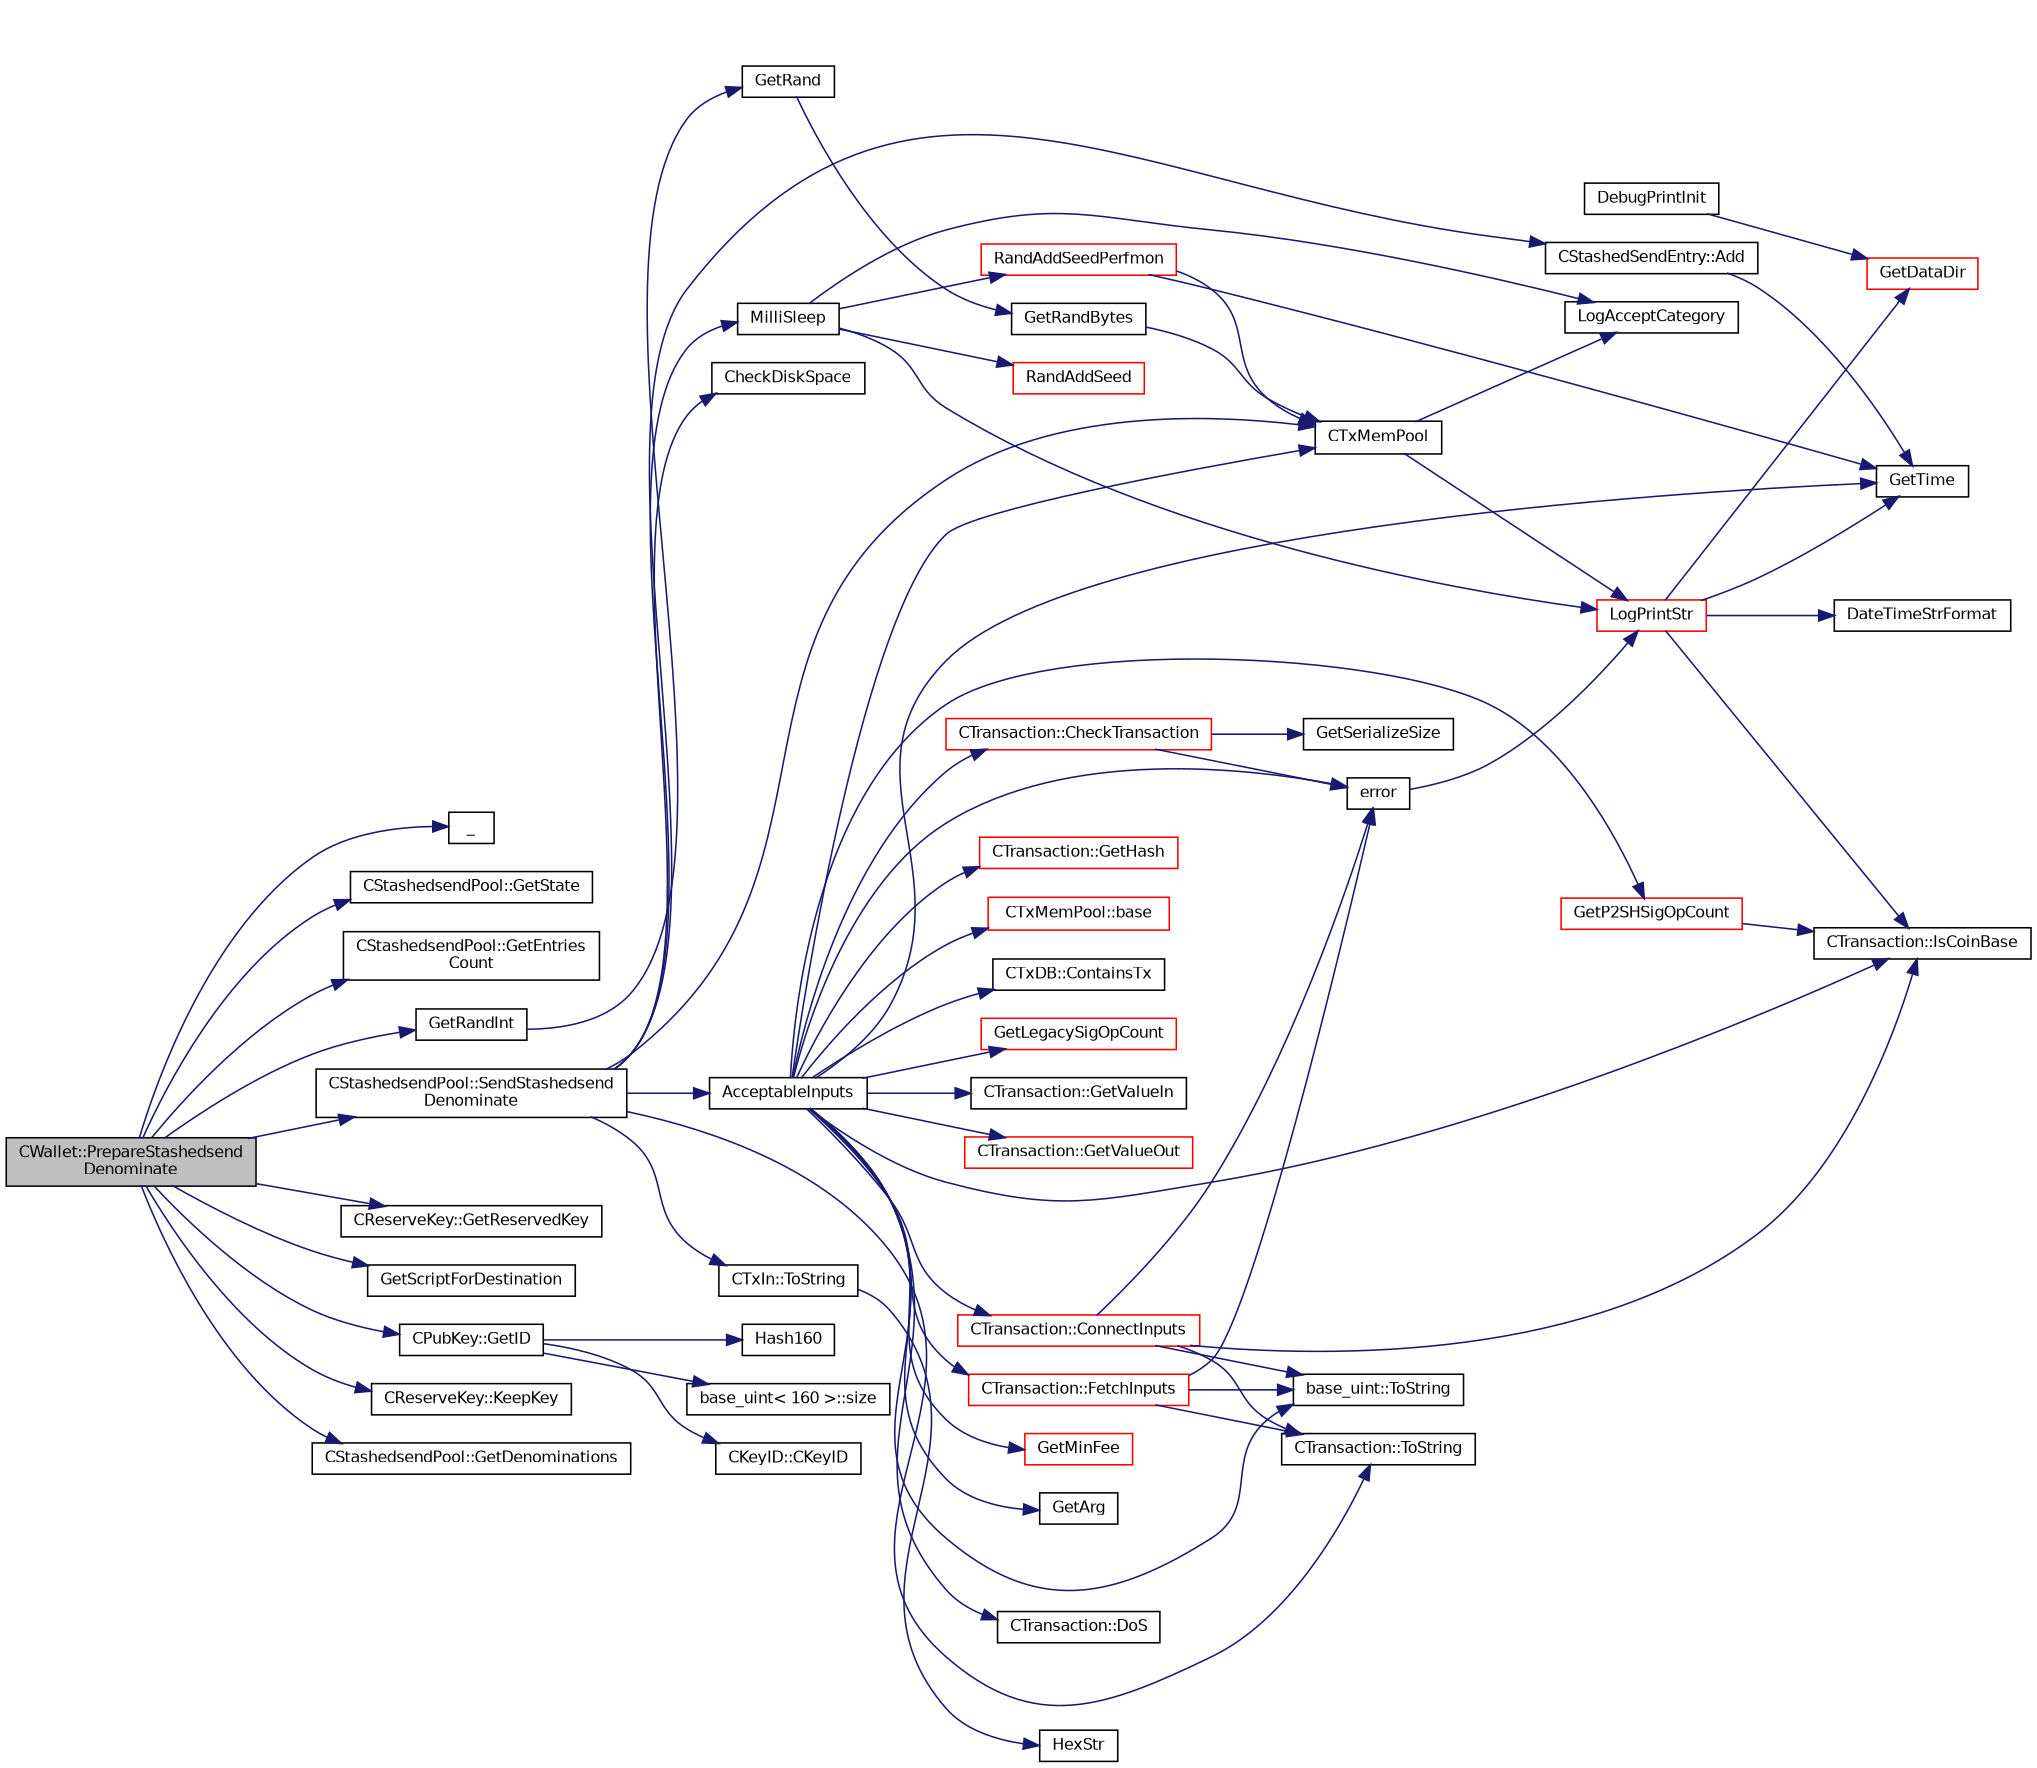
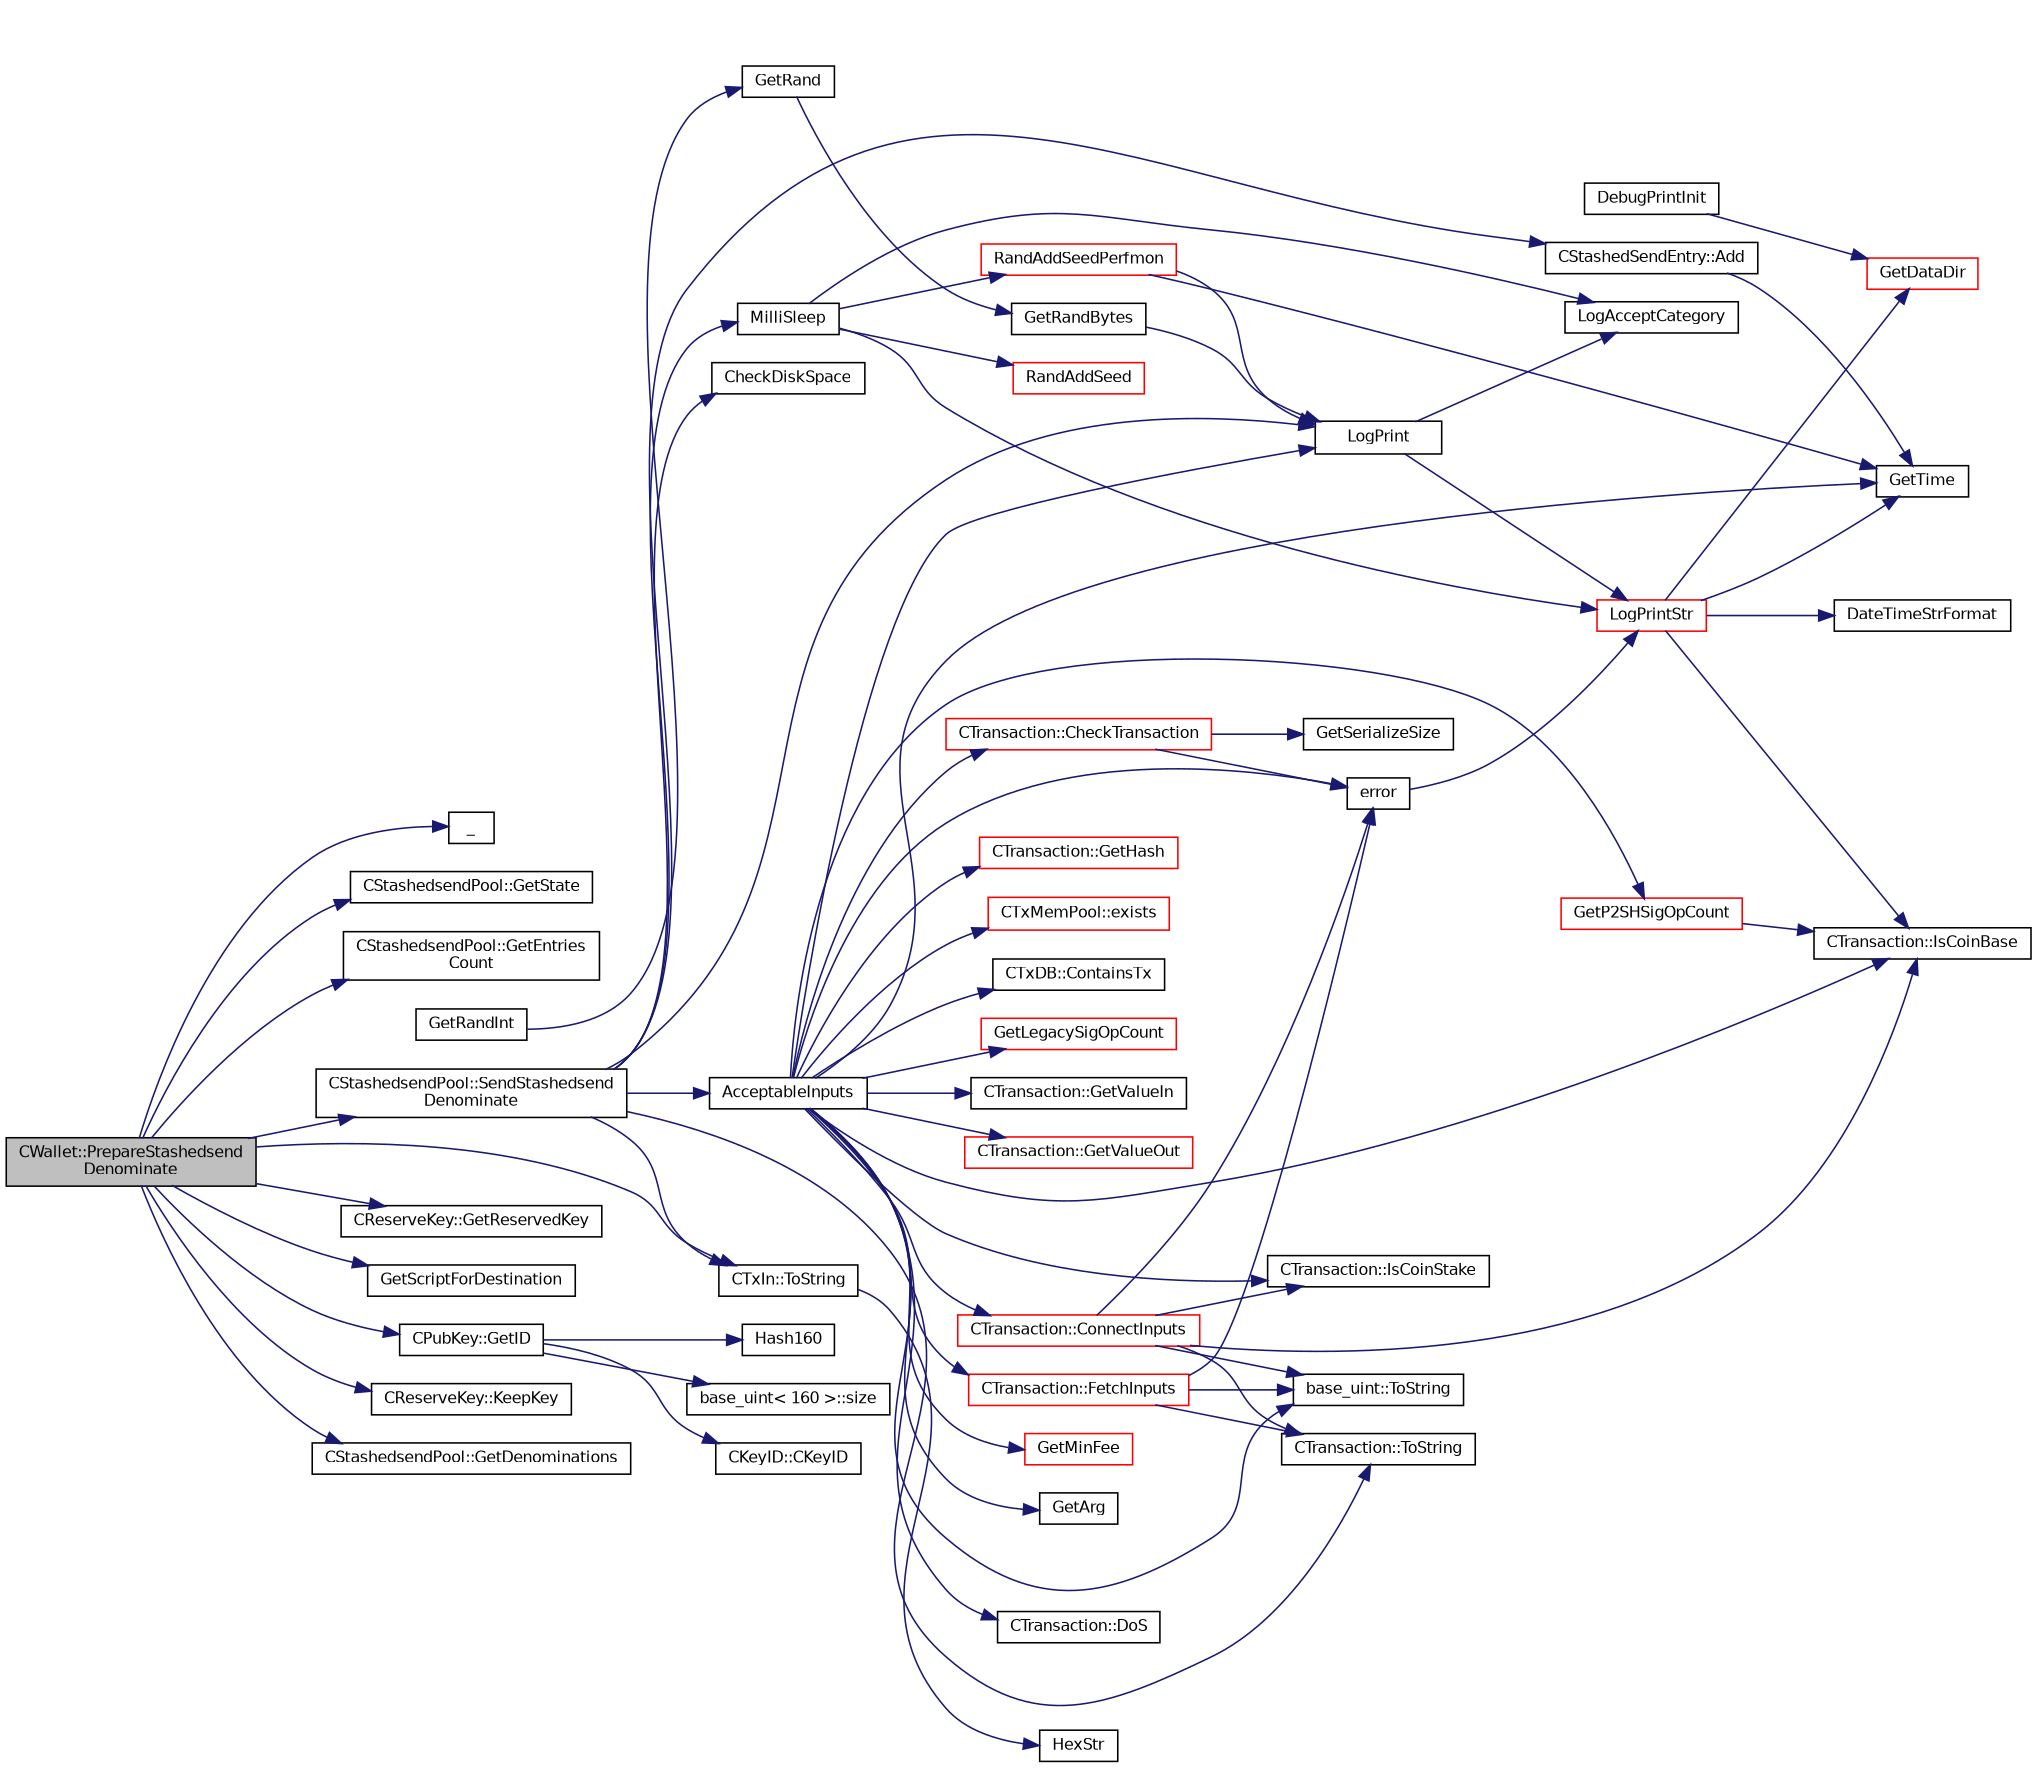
  digraph {
    rankdir=LR
    node [color=black fillcolor=white fontname=Helvetica fontsize=10 shape=record style=filled]
    edge [color=midnightblue fontname=Helvetica fontsize=10 labelfontname=Helvetica labelfontsize=10 style=solid]
    n1 [fillcolor=grey75 fontcolor=black height=0.2 label="CWallet::PrepareStashedsend\lDenominate" width=0.4]
    n2 [height=0.2 label=_ width=0.4]
    n3 [height=0.2 label="CStashedsendPool::GetState" width=0.4]
    n4 [height=0.2 label="CStashedsendPool::GetEntries\lCount" width=0.4]
    n5 [height=0.2 label=GetRandInt width=0.4]
    n6 [height=0.2 label="CReserveKey::GetReservedKey" width=0.4]
    n7 [height=0.2 label=GetScriptForDestination width=0.4]
    n8 [height=0.2 label="CPubKey::GetID" width=0.4]
    n9 [height=0.2 label="CReserveKey::KeepKey" width=0.4]
    n10 [height=0.2 label="CStashedsendPool::GetDenominations" width=0.4]
    n11 [height=0.2 label="CStashedsendPool::SendStashedsend\lDenominate" width=0.4]
    n12 [height=0.2 label=GetRand width=0.4]
    n13 [height=0.2 label="CKeyID::CKeyID" width=0.4]
    n14 [height=0.2 label=Hash160 width=0.4]
    n15 [height=0.2 label="base_uint\< 160 \>::size" width=0.4]
-   n16 [height=0.2 label=CTxMemPool width=0.4]
+   n16 [height=0.2 label=LogPrint width=0.4]
    n17 [height=0.2 label=CheckDiskSpace width=0.4]
    n18 [height=0.2 label="CTxIn::ToString" width=0.4]
    n19 [height=0.2 label="CTransaction::ToString" width=0.4]
    n20 [height=0.2 label=MilliSleep width=0.4]
    n21 [height=0.2 label=AcceptableInputs width=0.4]
    n22 [height=0.2 label="CStashedSendEntry::Add" width=0.4]
    n23 [height=0.2 label=GetRandBytes width=0.4]
    n24 [height=0.2 label=LogAcceptCategory width=0.4]
    n25 [color=red height=0.2 label=LogPrintStr width=0.4]
    n26 [color=red height=0.2 label=GetDataDir width=0.4]
    n27 [height=0.2 label=DateTimeStrFormat width=0.4]
    n28 [height=0.2 label=GetTime width=0.4]
    n29 [height=0.2 label="CTransaction::IsCoinBase" width=0.4]
    n30 [height=0.2 label=DebugPrintInit width=0.4]
    n31 [height=0.2 label=HexStr width=0.4]
    n32 [color=red height=0.2 label=RandAddSeed width=0.4]
    n33 [color=red height=0.2 label=RandAddSeedPerfmon width=0.4]
    n34 [color=red height=0.2 label="CTransaction::CheckTransaction" width=0.4]
    n35 [height=0.2 label=error width=0.4]
    n36 [height=0.2 label="CTransaction::DoS" width=0.4]
+   n37 [height=0.2 label="CTransaction::IsCoinStake" width=0.4]
    n38 [color=red height=0.2 label="CTransaction::GetHash" width=0.4]
-   n39 [color=red height=0.2 label="CTxMemPool::base" width=0.4]
+   n39 [color=red height=0.2 label="CTxMemPool::exists" width=0.4]
    n40 [height=0.2 label="CTxDB::ContainsTx" width=0.4]
    n41 [color=red height=0.2 label="CTransaction::FetchInputs" width=0.4]
    n42 [height=0.2 label="base_uint::ToString" width=0.4]
    n43 [color=red height=0.2 label=GetLegacySigOpCount width=0.4]
    n44 [color=red height=0.2 label=GetP2SHSigOpCount width=0.4]
    n45 [height=0.2 label="CTransaction::GetValueIn" width=0.4]
    n46 [color=red height=0.2 label="CTransaction::GetValueOut" width=0.4]
    n47 [color=red height=0.2 label=GetMinFee width=0.4]
    n48 [height=0.2 label=GetArg width=0.4]
    n49 [color=red height=0.2 label="CTransaction::ConnectInputs" width=0.4]
    n50 [height=0.2 label=GetSerializeSize width=0.4]
    n1 -> n2
    n1 -> n3
    n1 -> n4
-   n1 -> n5
+   n1 -> n18
    n1 -> n6
    n1 -> n7
    n1 -> n8
    n1 -> n9
    n1 -> n10
    n1 -> n11
    n5 -> n12
    n8 -> n13
    n8 -> n14
    n8 -> n15
    n11 -> n16
    n11 -> n17
    n11 -> n18
    n11 -> n19
    n11 -> n20
    n11 -> n21
    n11 -> n22
    n12 -> n23
    n16 -> n24
    n16 -> n25
    n18 -> n31
    n20 -> n24
    n20 -> n25
    n20 -> n32
    n20 -> n33
    n21 -> n16
    n21 -> n28
    n21 -> n29
    n21 -> n34
    n21 -> n35
    n21 -> n36
+   n21 -> n37
    n21 -> n38
    n21 -> n39
    n21 -> n40
    n21 -> n41
    n21 -> n42
    n21 -> n43
    n21 -> n44
    n21 -> n45
    n21 -> n46
    n21 -> n47
    n21 -> n48
    n21 -> n49
    n22 -> n28
    n23 -> n16
    n25 -> n26
    n25 -> n27
    n25 -> n28
    n25 -> n29
    n30 -> n26
    n33 -> n16
    n33 -> n28
    n34 -> n35
    n34 -> n50
    n35 -> n25
    n41 -> n19
    n41 -> n35
    n41 -> n42
    n44 -> n29
    n49 -> n19
    n49 -> n29
    n49 -> n35
+   n49 -> n37
    n49 -> n42
  }
